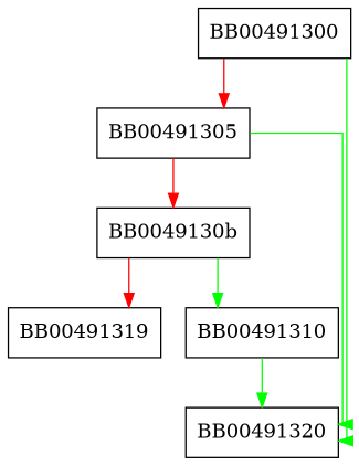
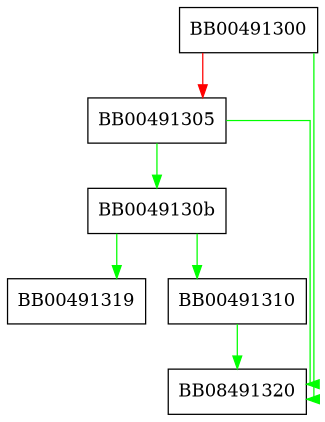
  digraph {
    splines=ortho
    node [shape=box]
    edge [color=green]
    BB00491300
    BB00491305
-   BB00491320
+   BB00491320 [label=BB08491320]
    BB0049130b
    BB00491319
    BB00491310
    BB00491300 -> BB00491305 [color=red]
    BB00491300 -> BB00491320
    BB00491305 -> BB00491320
-   BB00491305 -> BB0049130b [color=red]
-   BB0049130b -> BB00491319 [color=red]
+   BB00491305 -> BB0049130b
+   BB0049130b -> BB00491319
    BB0049130b -> BB00491310
    BB00491310 -> BB00491320
  }
